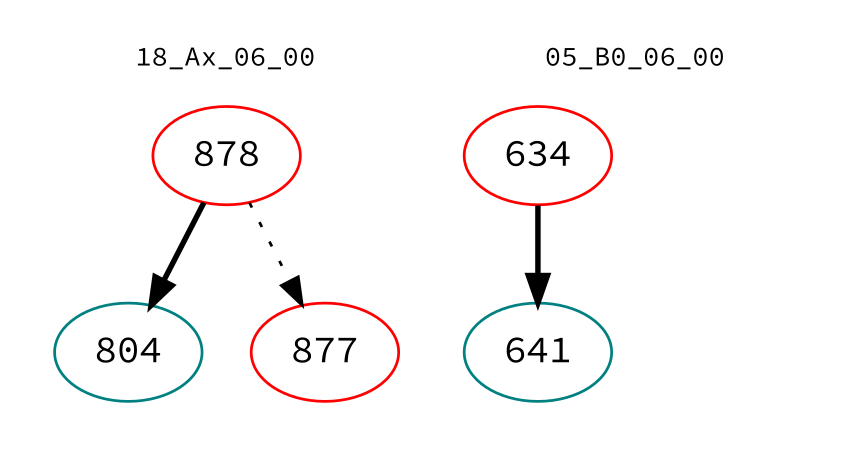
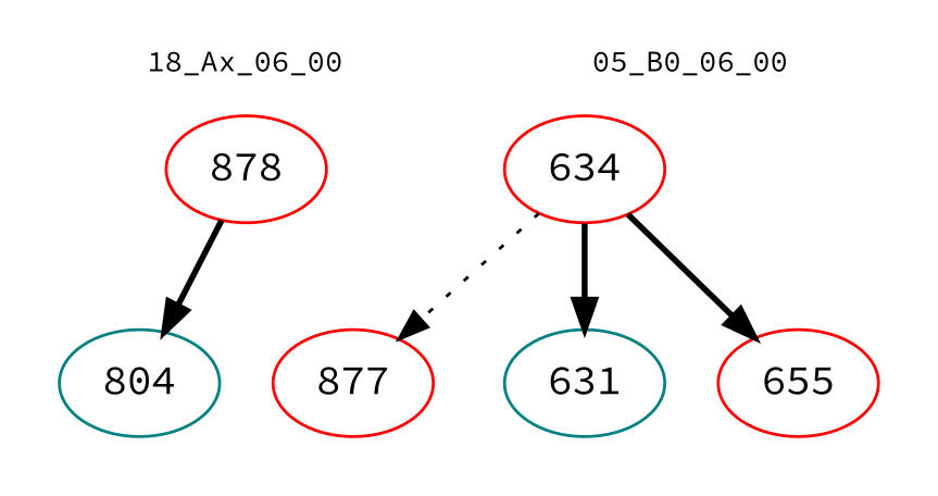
  digraph {
    fontname="Source Code Pro"
    node [color=red fontname="Source Code Pro"]
    edge [color=black fontname="Source Code Pro" style=bold]
    n1 [label=878]
    n2 [color=teal label=804]
    n3 [label=877]
    n4 [label=634]
-   n5 [color=teal label=641]
+   n5 [color=teal label=631]
+   n6 [label=655]
    subgraph cluster_1 {
      color=white
      fontsize=10
      label="18_Ax_06_00"
      n1
      n2
      n3
    }
    subgraph cluster_2 {
      color=white
      fontsize=10
      label="05_B0_06_00"
      n4
      n5
+     n6
    }
    n1 -> n2
-   n1 -> n3 [style=dotted]
+   n4 -> n3 [style=dotted]
    n4 -> n5
+   n4 -> n6
  }
